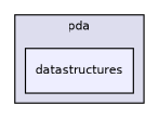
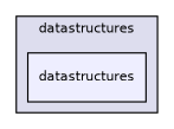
  digraph {
    compound=true
    n1 [fillcolor="#eeeeff" fontname=Helvetica fontsize=10 label=datastructures pencolor=black shape=box style=filled]
    subgraph cluster_1 {
      bgcolor="#ddddee"
      fontname=Helvetica
      fontsize=10
-     label=pda
+     label=datastructures
      pencolor=black
      n1
    }
  }
